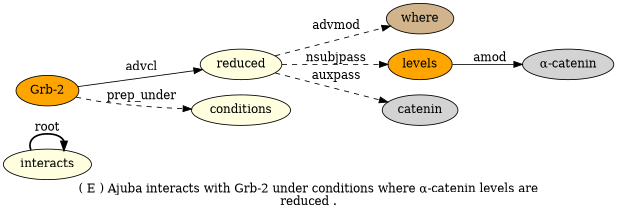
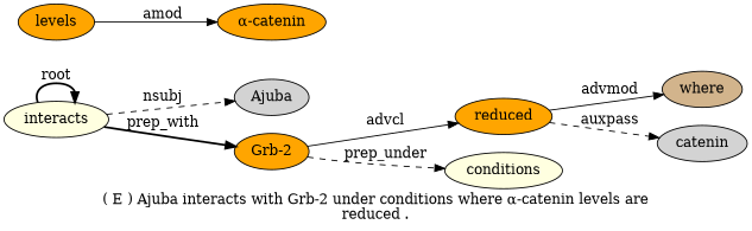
  digraph {
    label="( E ) Ajuba interacts with Grb-2 under conditions where α-catenin levels are\nreduced ."
    rankdir=LR
    node [fillcolor=lightgrey style=filled]
    edge [style=dashed]
+   n1 [label=Ajuba]
    n2 [fillcolor=lightyellow label=interacts]
    n3 [fillcolor=orange label="Grb-2"]
-   n4 [fillcolor=lightyellow label=reduced]
+   n4 [fillcolor=orange label=reduced]
    n5 [fillcolor=lightyellow label=conditions]
    n6 [fillcolor=tan label=where]
    n7 [fillcolor=orange label=levels]
    n8 [label=catenin]
-   n9 [label="α-catenin"]
+   n9 [fillcolor=orange label="α-catenin"]
+   n2 -> n1 [label=nsubj]
    n2 -> n2 [label=root style=bold]
+   n2 -> n3 [label=prep_with style=bold]
    n3 -> n4 [label=advcl style=solid]
    n3 -> n5 [label=prep_under]
-   n4 -> n6 [label=advmod]
-   n4 -> n7 [label=nsubjpass]
+   n4 -> n6 [label=advmod style=solid]
    n4 -> n8 [label=auxpass]
    n7 -> n9 [label=amod style=solid]
  }
